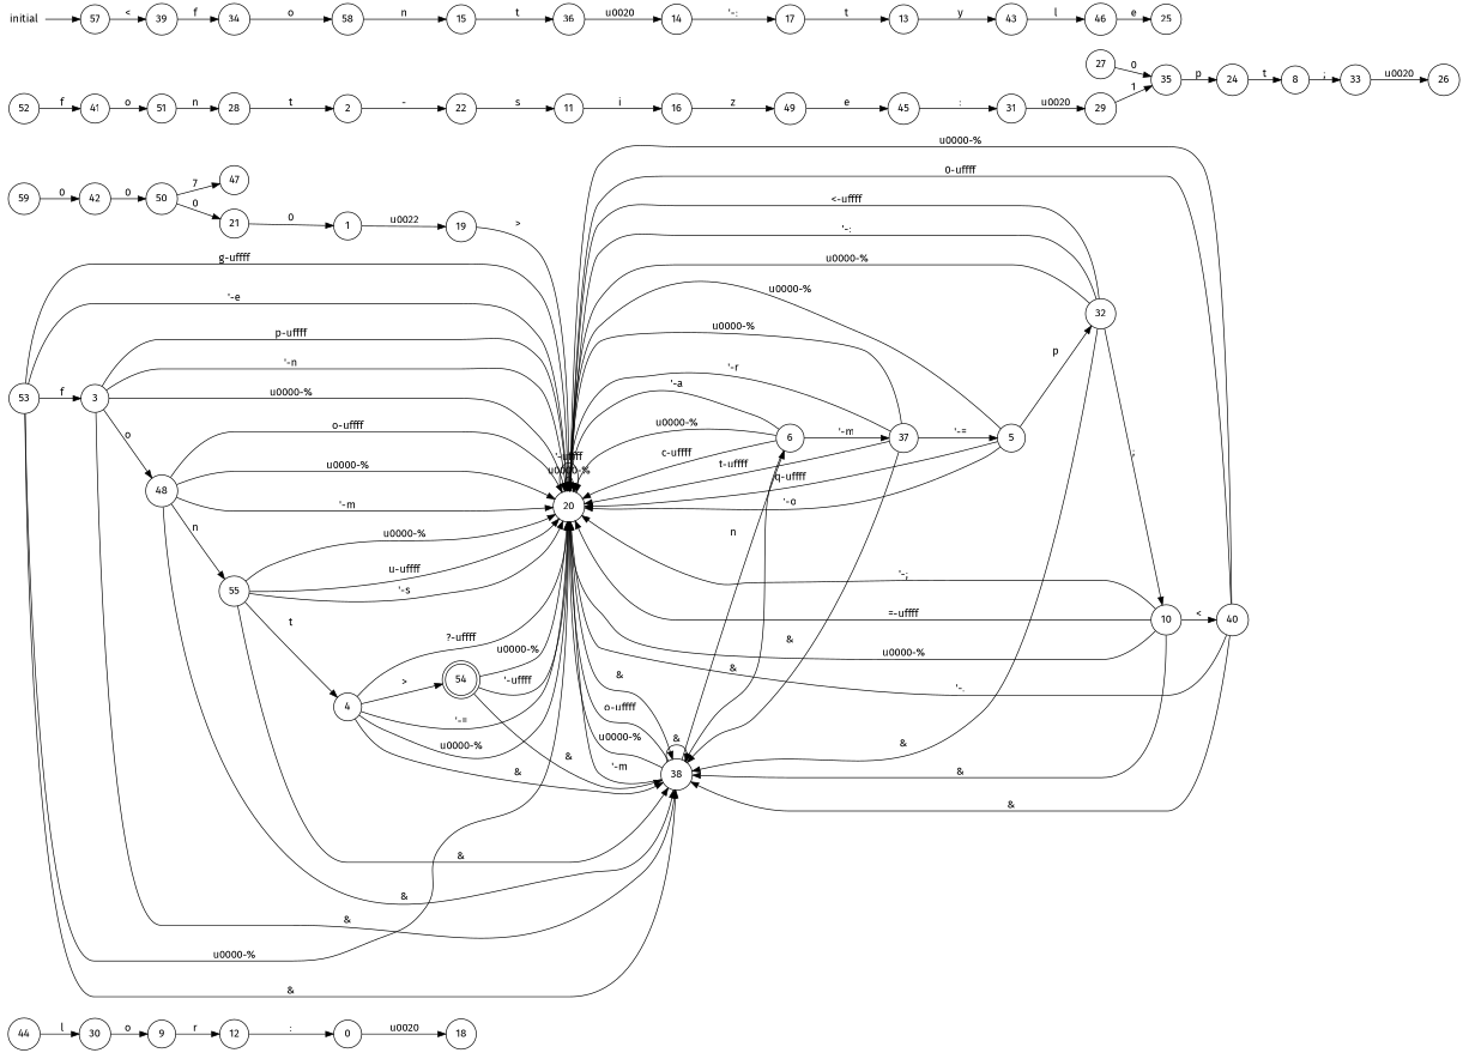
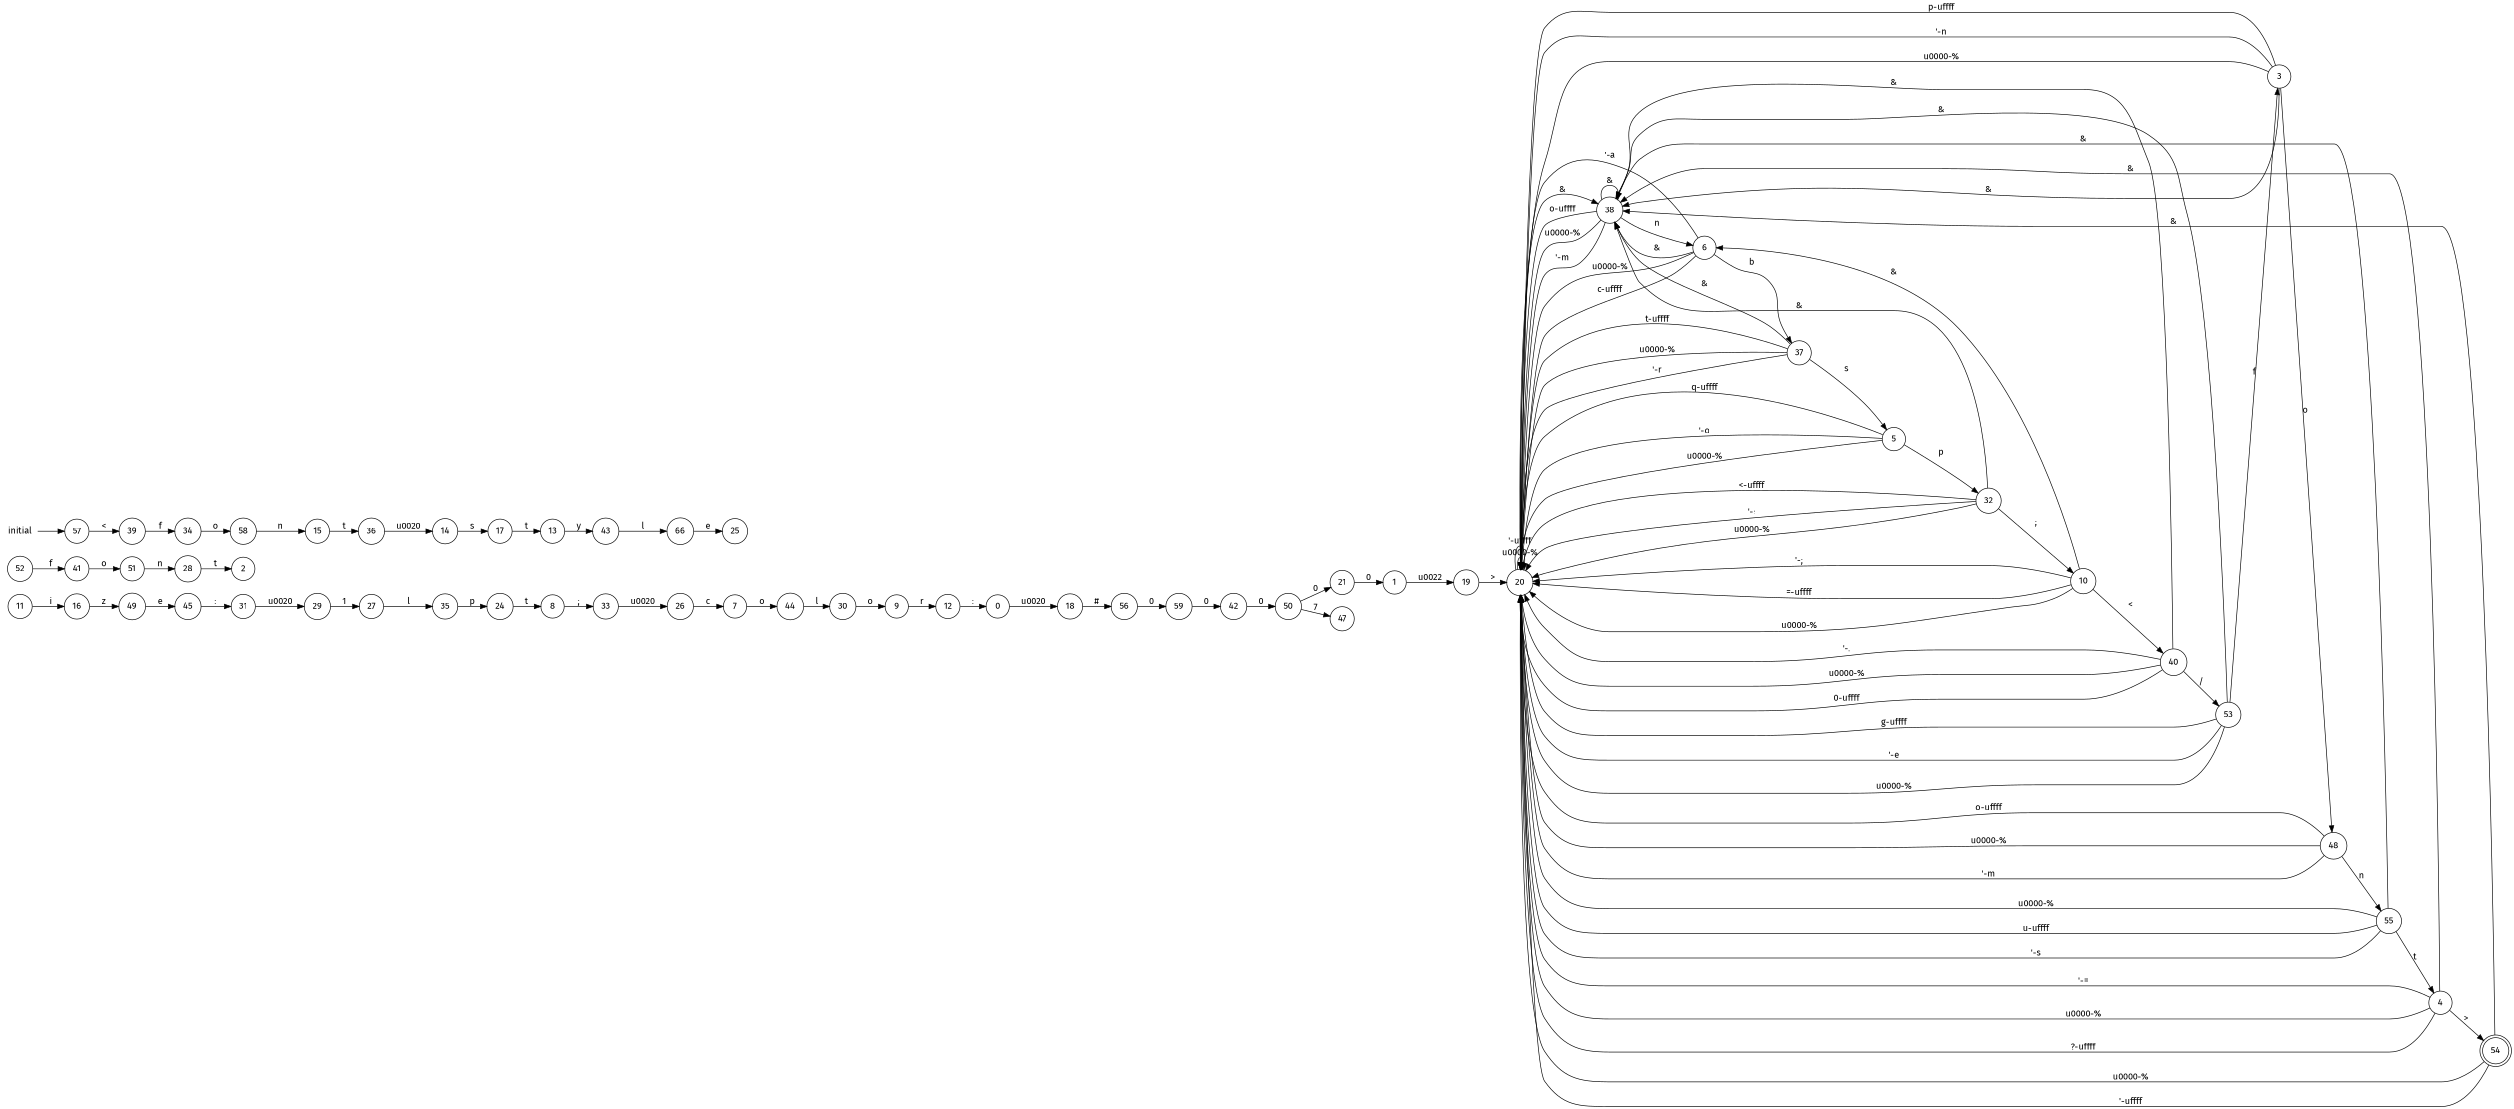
  digraph {
    fontname="Fira Sans"
    rankdir=LR
    node [fontname="Fira Sans" shape=circle]
    edge [fontname="Fira Sans"]
    0
    18
+   56
    59
    1
    19
    20
    38
    2
-   22
    11
    16
    3
    48
    6
    55
    37
    4
    54 [shape=doublecircle]
    5
    32
    10
    40
+   7
    44
    30
    9
    8
    33
    26
    12
    53
    49
    45
    13
    43
-   46
+   46 [label=66]
    25
    14
    17
    15
    36
    31
    42
    21
    52
    41
    51
    24
    27
    35
    28
    29
    34
    58
    39
    50
    47
    57
    initial [shape=plaintext]
    0 -> 18 [label="\u0020"]
+   18 -> 56 [label="#"]
+   56 -> 59 [label=0]
    59 -> 42 [label=0]
    1 -> 19 [label="\u0022"]
    19 -> 20 [label=">"]
    20 -> 20 [label="\u0000-%"]
    20 -> 20 [label="'-\uffff"]
    20 -> 38 [label="&"]
    38 -> 20 [label="o-\uffff"]
    38 -> 20 [label="\u0000-%"]
    38 -> 20 [label="'-m"]
    38 -> 38 [label="&"]
    38 -> 6 [label=n]
-   2 -> 22 [label="-"]
-   22 -> 11 [label=s]
    11 -> 16 [label=i]
    16 -> 49 [label=z]
    3 -> 20 [label="p-\uffff"]
    3 -> 20 [label="'-n"]
    3 -> 20 [label="\u0000-%"]
    3 -> 38 [label="&"]
    3 -> 48 [label=o]
    48 -> 20 [label="o-\uffff"]
    48 -> 20 [label="\u0000-%"]
    48 -> 20 [label="'-m"]
-   48 -> 38 [label="&"]
    48 -> 55 [label=n]
    6 -> 20 [label="'-a"]
    6 -> 20 [label="\u0000-%"]
    6 -> 20 [label="c-\uffff"]
    6 -> 38 [label="&"]
-   6 -> 37 [label="'-m"]
+   6 -> 37 [label=b]
    55 -> 20 [label="\u0000-%"]
    55 -> 20 [label="u-\uffff"]
    55 -> 20 [label="'-s"]
    55 -> 38 [label="&"]
    55 -> 4 [label=t]
    37 -> 20 [label="t-\uffff"]
    37 -> 20 [label="\u0000-%"]
    37 -> 20 [label="'-r"]
    37 -> 38 [label="&"]
-   37 -> 5 [label="'-="]
+   37 -> 5 [label=s]
    4 -> 20 [label="'-="]
    4 -> 20 [label="\u0000-%"]
    4 -> 20 [label="?-\uffff"]
    4 -> 38 [label="&"]
    4 -> 54 [label=">"]
    54 -> 20 [label="\u0000-%"]
    54 -> 20 [label="'-\uffff"]
    54 -> 38 [label="&"]
    5 -> 20 [label="q-\uffff"]
    5 -> 20 [label="'-o"]
    5 -> 20 [label="\u0000-%"]
    5 -> 32 [label=p]
    32 -> 20 [label="<-\uffff"]
    32 -> 20 [label="'-:"]
    32 -> 20 [label="\u0000-%"]
    32 -> 38 [label="&"]
    32 -> 10 [label=";"]
    10 -> 20 [label="'-;"]
    10 -> 20 [label="=-\uffff"]
    10 -> 20 [label="\u0000-%"]
-   10 -> 38 [label="&"]
+   10 -> 6 [label="&"]
    10 -> 40 [label="<"]
    40 -> 20 [label="'-."]
    40 -> 20 [label="\u0000-%"]
    40 -> 20 [label="0-\uffff"]
    40 -> 38 [label="&"]
+   40 -> 53 [label="/"]
+   7 -> 44 [label=o]
    44 -> 30 [label=l]
    30 -> 9 [label=o]
    9 -> 12 [label=r]
    8 -> 33 [label=";"]
    33 -> 26 [label="\u0020"]
+   26 -> 7 [label=c]
    12 -> 0 [label=":"]
    53 -> 20 [label="g-\uffff"]
    53 -> 20 [label="'-e"]
    53 -> 20 [label="\u0000-%"]
    53 -> 38 [label="&"]
    53 -> 3 [label=f]
    49 -> 45 [label=e]
    45 -> 31 [label=":"]
    13 -> 43 [label=y]
    43 -> 46 [label=l]
    46 -> 25 [label=e]
-   14 -> 17 [label="'-:"]
+   14 -> 17 [label=s]
    17 -> 13 [label=t]
    15 -> 36 [label=t]
    36 -> 14 [label="\u0020"]
    31 -> 29 [label="\u0020"]
    42 -> 50 [label=0]
    21 -> 1 [label=0]
    52 -> 41 [label=f]
    41 -> 51 [label=o]
    51 -> 28 [label=n]
    24 -> 8 [label=t]
-   27 -> 35 [label=0]
+   27 -> 35 [label=l]
    35 -> 24 [label=p]
    28 -> 2 [label=t]
-   29 -> 35 [label=1]
+   29 -> 27 [label=1]
    34 -> 58 [label=o]
    58 -> 15 [label=n]
    39 -> 34 [label=f]
    50 -> 21 [label=0]
    50 -> 47 [label=7]
    57 -> 39 [label="<"]
    initial -> 57
  }
